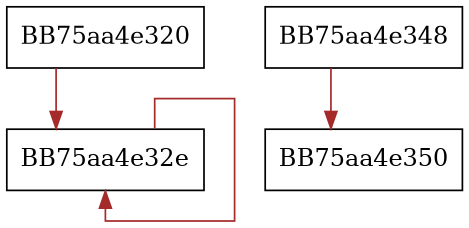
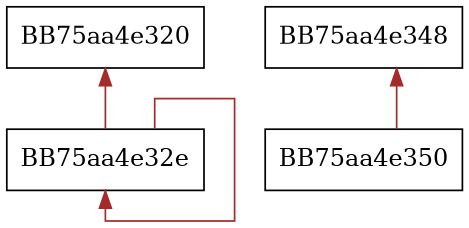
  digraph {
    splines=ortho
    node [shape=box]
    edge [color=brown]
    BB75aa4e320
    BB75aa4e32e
    BB75aa4e348
    BB75aa4e350
-   BB75aa4e320 -> BB75aa4e32e
+   BB75aa4e32e -> BB75aa4e320
    BB75aa4e32e -> BB75aa4e32e
-   BB75aa4e348 -> BB75aa4e350
+   BB75aa4e350 -> BB75aa4e348
  }
